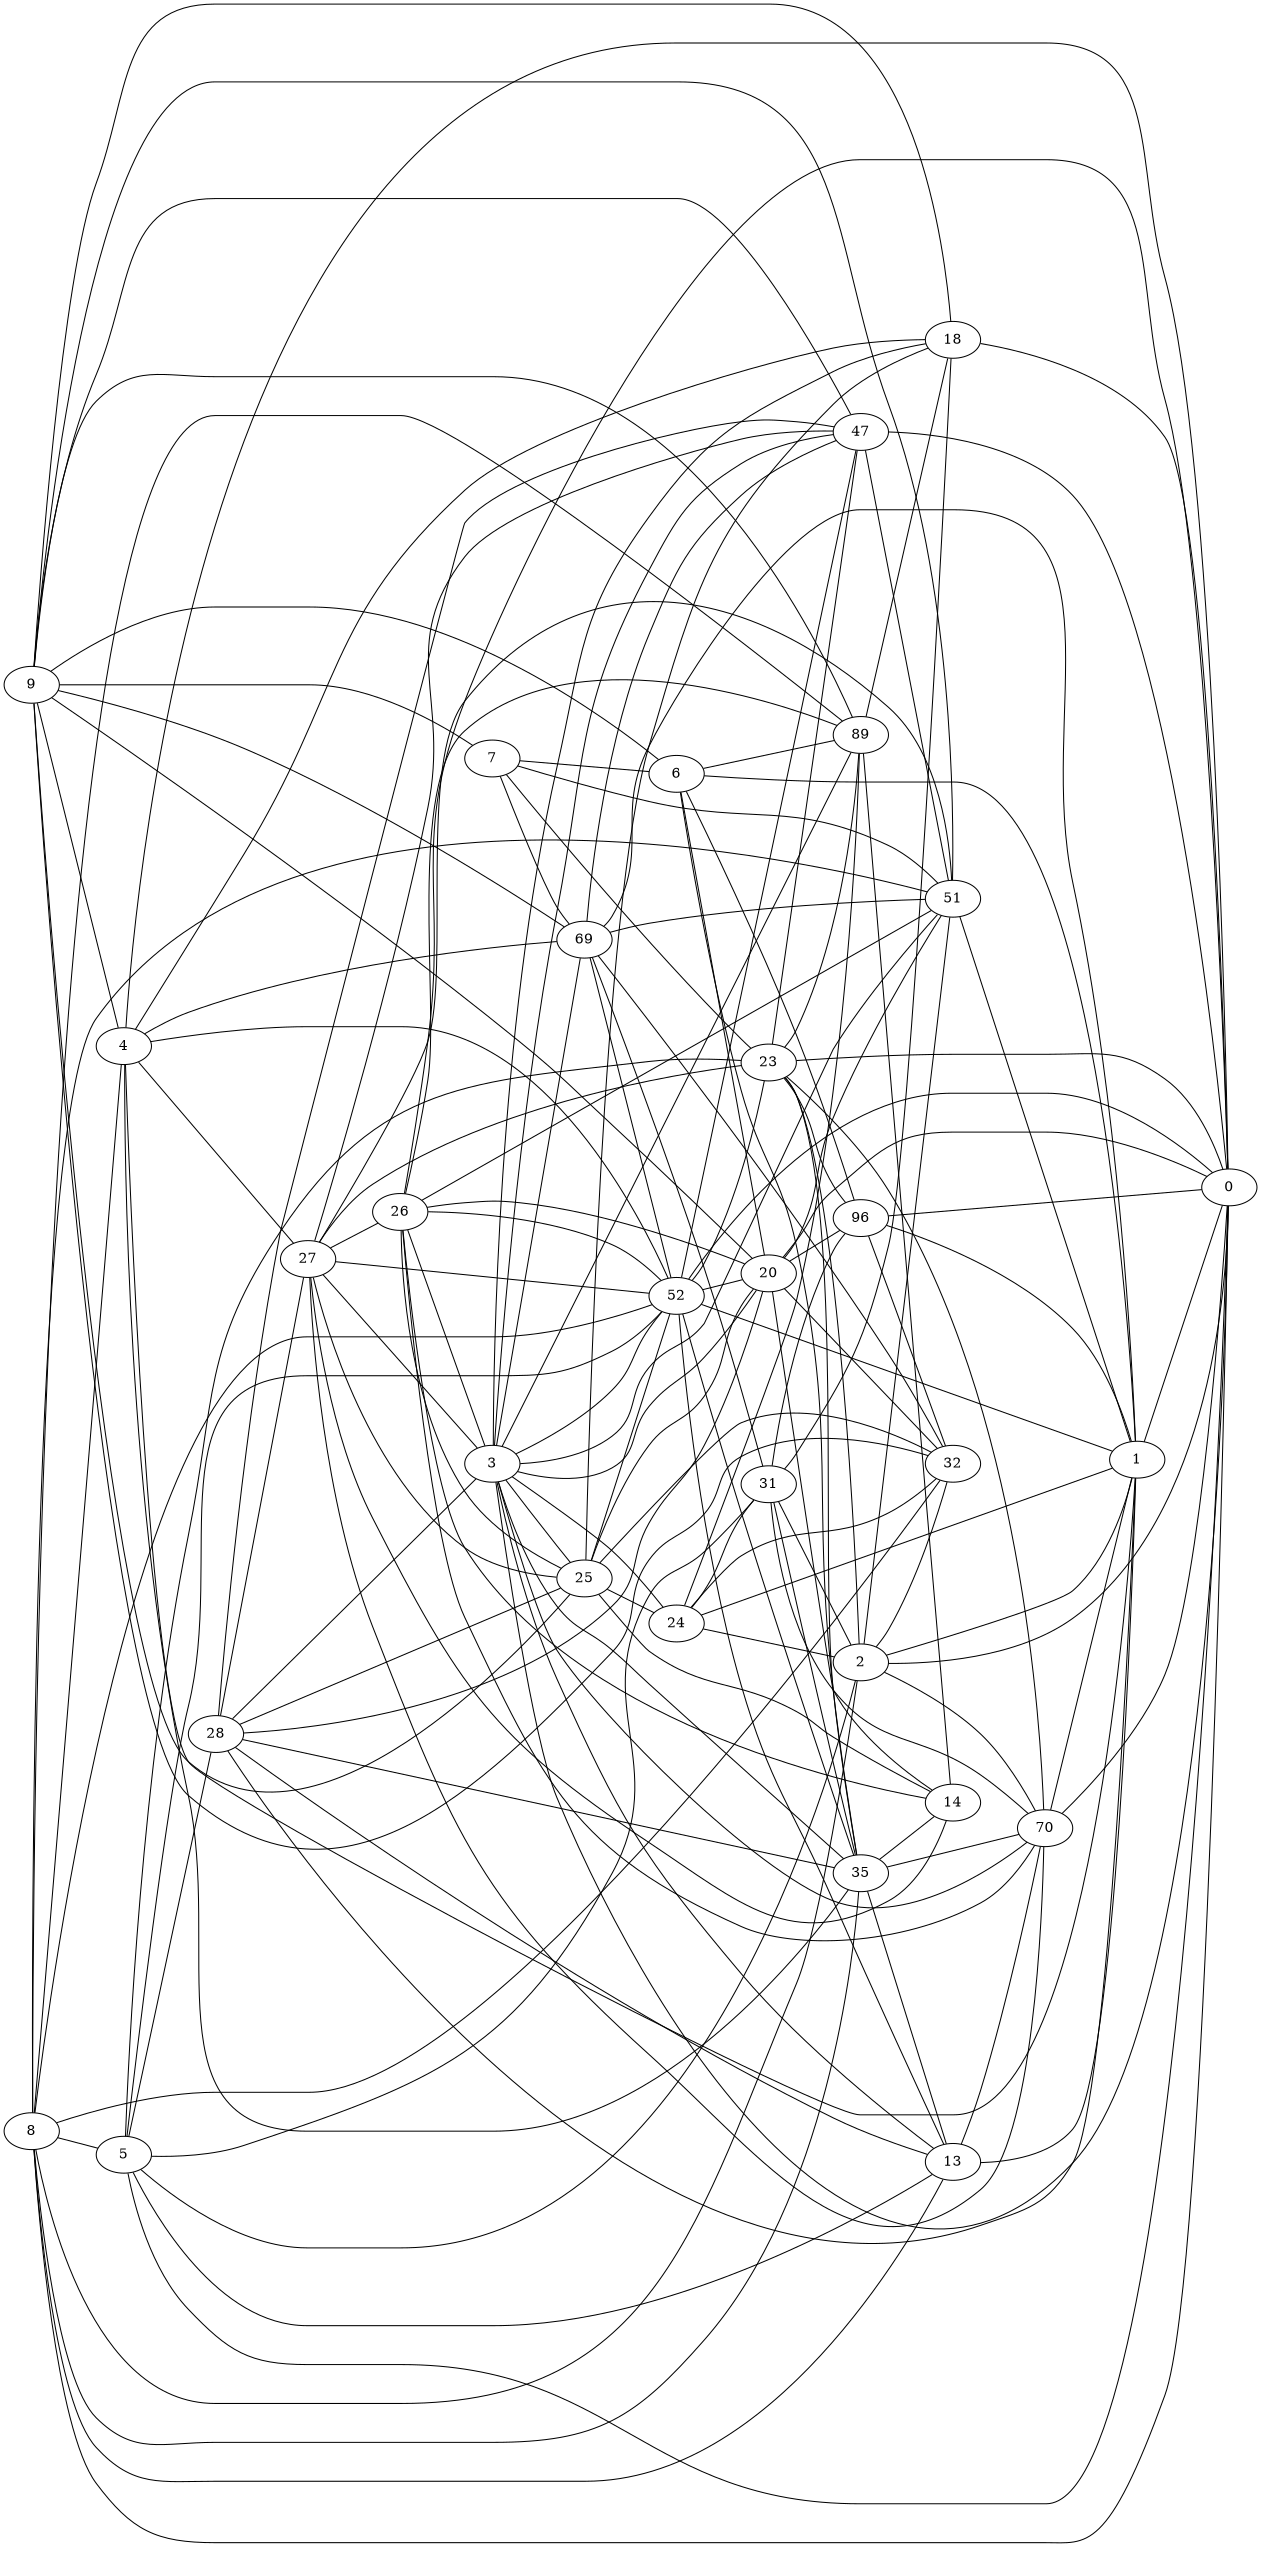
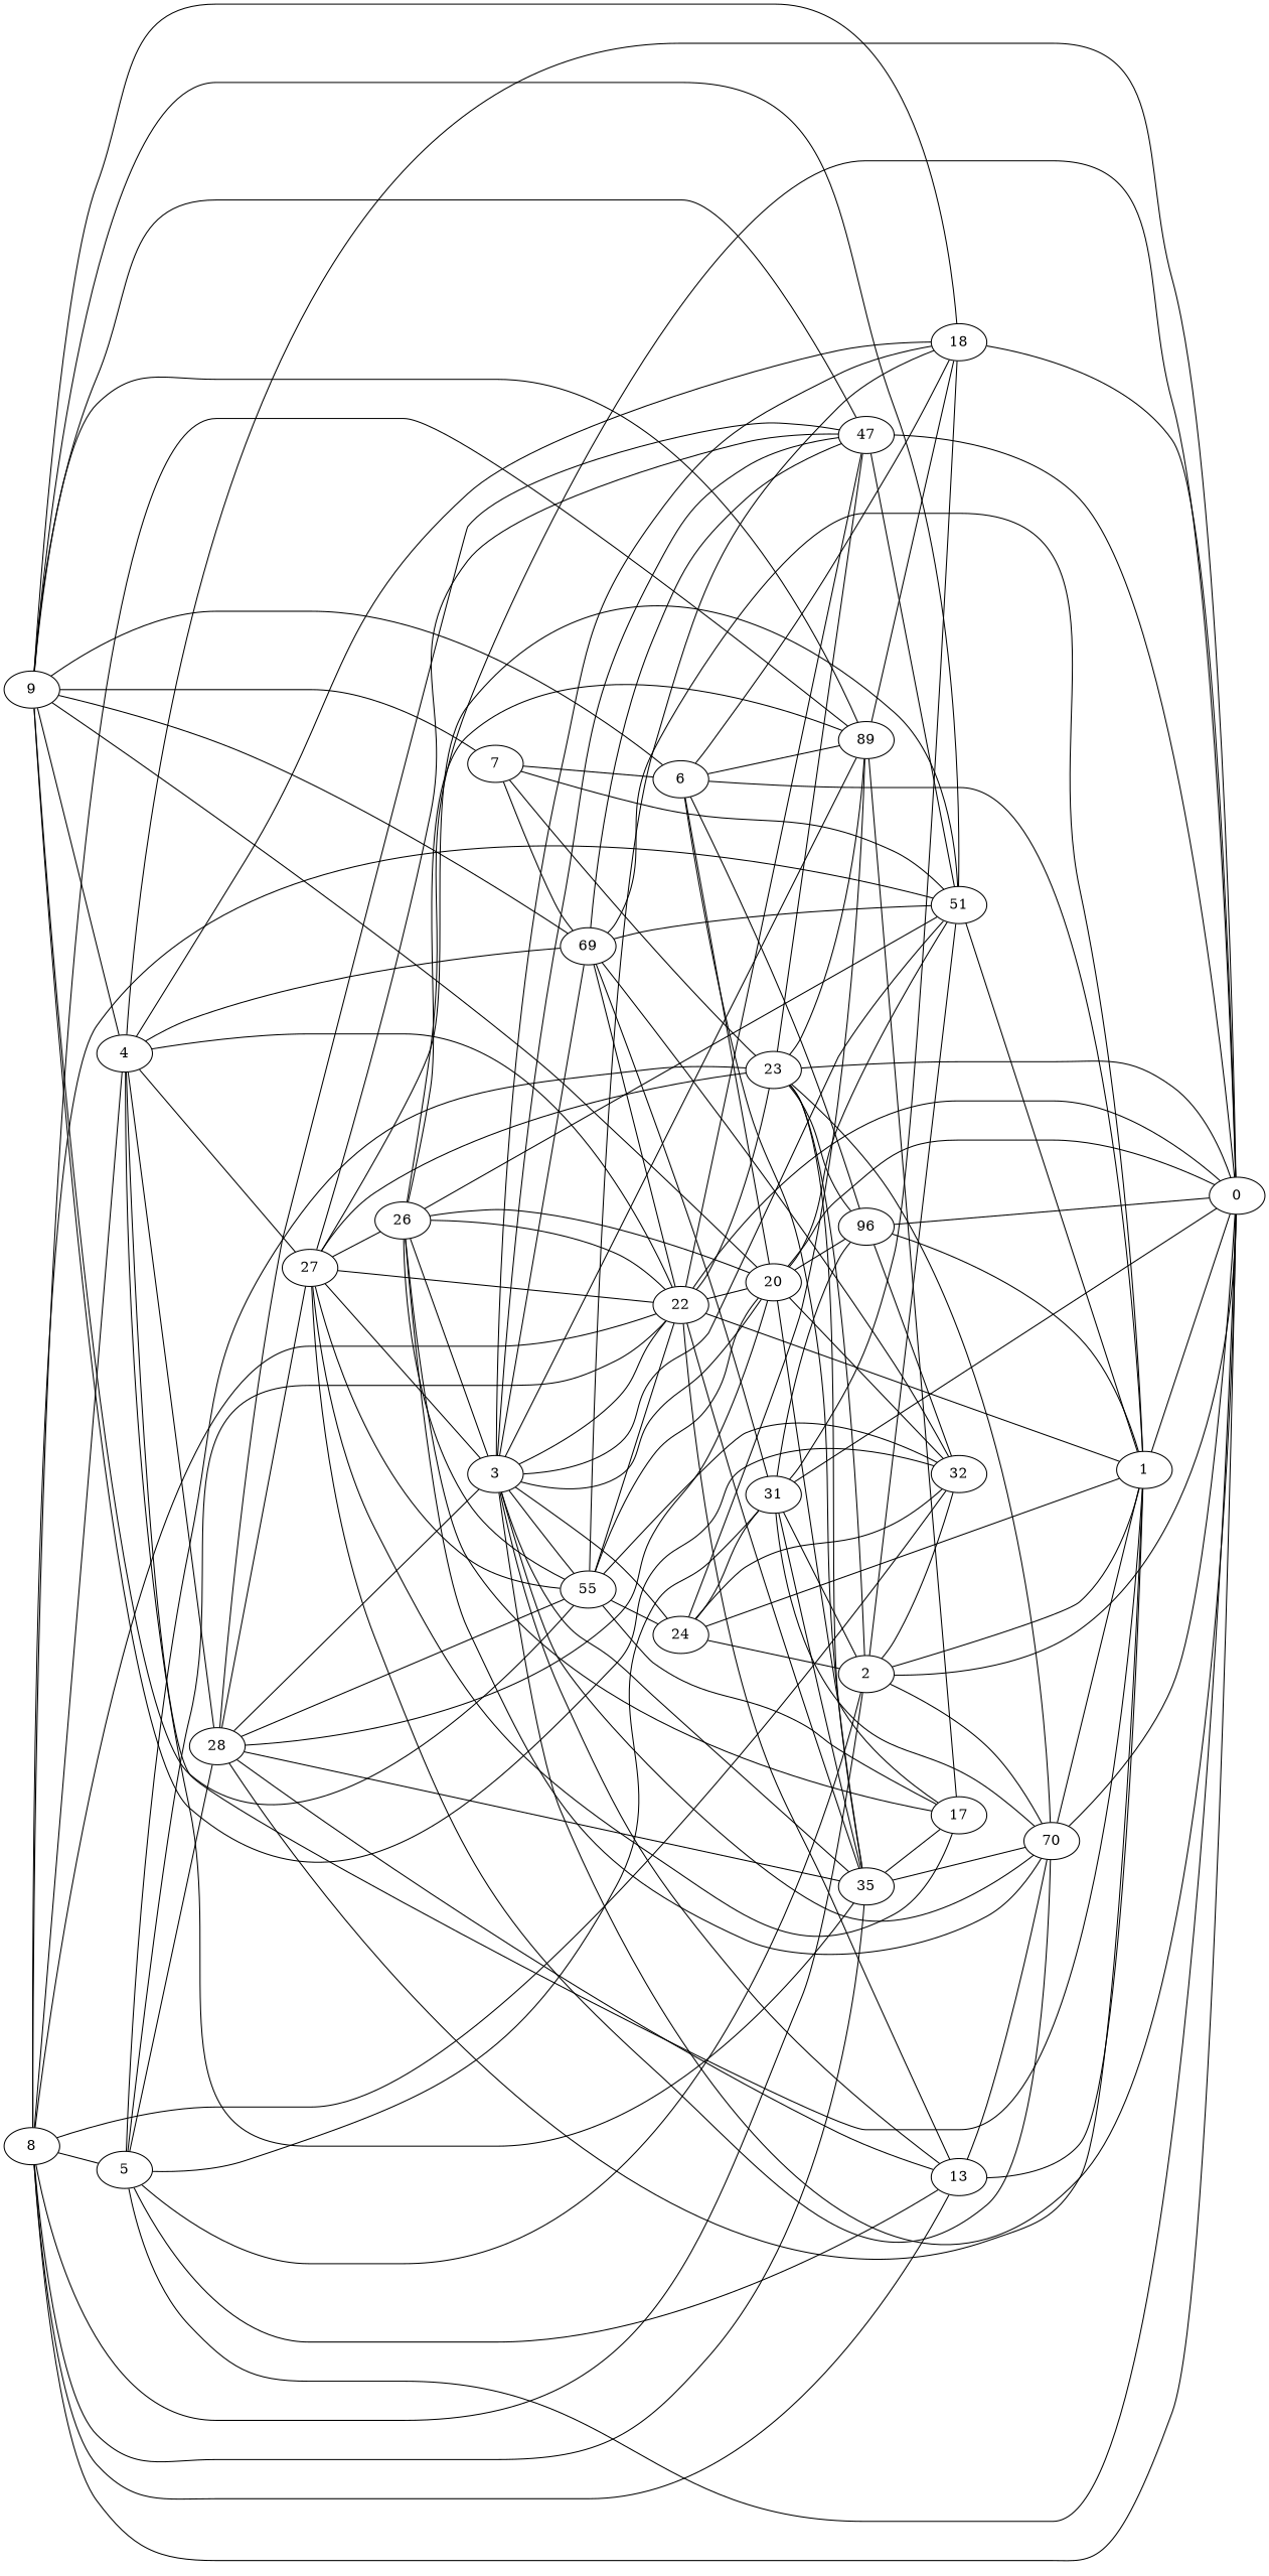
  digraph {
    rankdir=LR
    edge [color=black dir=none]
    18
    0
    n3 [label=96]
    1
    n5 [label=32]
    9
    n7 [label=47]
    7
-   14
+   14 [label=17]
    n10 [label=89]
    4
-   25
+   25 [label=55]
    n13 [label=69]
    6
    20
    n16 [label=51]
    23
-   22 [label=52]
+   22
    13
    3
    28
    n22 [label=35]
    27
    n24 [label=70]
    24
    2
    n27 [label=31]
    26
    8
    5
    subgraph sub_1 {
      18
      0
      n3
      1
      n5
      9
      n7
      7
      14
      n10
      4
      25
      n13
      6
      20
      n16
      23
      22
      13
      3
      28
      n22
      27
      n24
      24
      2
      n27
      26
      8
      5
    }
    18 -> 0
    n3 -> 0
    n3 -> 1
    n3 -> n5
    1 -> 0
    9 -> 18
    9 -> n5
    9 -> n7
    9 -> 7
    9 -> n10
    9 -> 4
    9 -> 25
    9 -> n13
    9 -> 6
    9 -> 20
    9 -> n16
    n7 -> 0
    n7 -> n16
    7 -> n13
    7 -> 6
    7 -> n16
    7 -> 23
    n10 -> 18
    n10 -> 14
    4 -> 18
    4 -> 0
    4 -> 1
    4 -> n13
    4 -> 22
+   4 -> 28
    4 -> n22
    4 -> 27
    25 -> 18
    25 -> n5
    25 -> 14
    25 -> 20
    25 -> 22
    25 -> 24
    n13 -> 1
    n13 -> n5
    n13 -> n7
    n13 -> n16
    n13 -> 22
    n13 -> n27
+   6 -> 18
    6 -> n3
    6 -> 1
    6 -> n10
    6 -> 20
    6 -> n22
    20 -> 0
    20 -> n3
    20 -> n5
    20 -> 14
    20 -> n16
    n16 -> 1
    23 -> 0
    23 -> n3
    23 -> n7
    23 -> n10
    23 -> n22
    23 -> n24
    23 -> 2
    22 -> 0
    22 -> 1
    22 -> n7
    22 -> 20
    22 -> 23
    22 -> 13
    22 -> n22
    13 -> 1
    13 -> n24
    3 -> 18
    3 -> 0
    3 -> n7
    3 -> n10
    3 -> 25
    3 -> n13
    3 -> 20
    3 -> n16
    3 -> 22
    3 -> 13
    3 -> 28
    3 -> n22
    3 -> 27
    3 -> n24
    3 -> 24
    28 -> 1
    28 -> n7
    28 -> 25
    28 -> 20
    28 -> 13
    28 -> n22
    28 -> 27
    n22 -> 14
-   n22 -> 13
    n22 -> n24
    27 -> n7
    27 -> 14
    27 -> 25
    27 -> n16
    27 -> 23
    27 -> 22
    27 -> n24
    27 -> 26
    n24 -> 0
    n24 -> 1
    24 -> 1
    24 -> n5
    24 -> n10
    24 -> 2
    24 -> n27
    2 -> 0
    2 -> 1
    2 -> n5
    2 -> n16
    2 -> n24
    n27 -> 18
+   n27 -> 0
    n27 -> n3
    n27 -> n22
    n27 -> n24
    n27 -> 2
    26 -> 0
    26 -> 14
    26 -> n10
    26 -> 25
    26 -> 20
    26 -> n16
    26 -> 22
    26 -> 3
    26 -> n24
    8 -> 0
    8 -> n5
    8 -> n10
    8 -> 4
    8 -> n16
    8 -> 22
    8 -> 13
    8 -> n22
    8 -> 2
    8 -> 5
    5 -> 0
    5 -> 23
    5 -> 22
    5 -> 13
    5 -> 28
    5 -> 2
    5 -> n27
  }
